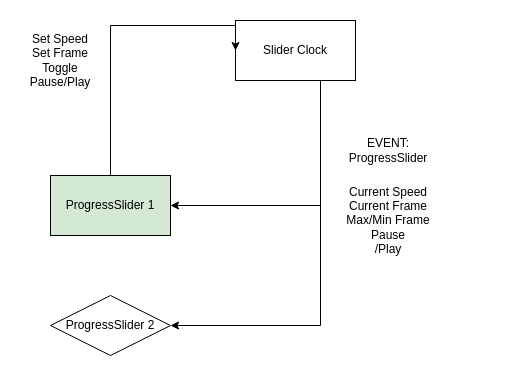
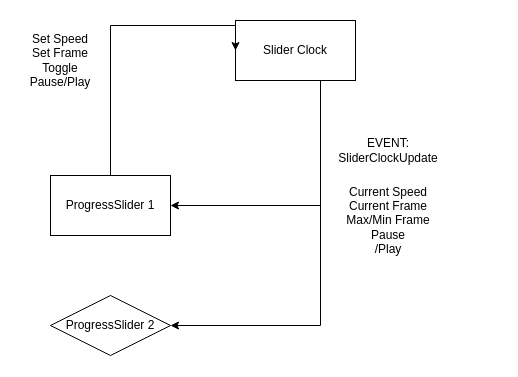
  <mxCell id="0" />
  <mxCell id="1" parent="0" />
  <mxCell id="2" style="edgeStyle=orthogonalEdgeStyle;rounded=0;orthogonalLoop=1;jettySize=auto;html=1;entryX=1;entryY=0.5;entryDx=0;entryDy=0;" edge="1" parent="1" source="4" target="6"><mxGeometry relative="1" as="geometry"><Array as="points"><mxPoint x="320" y="205" /></Array></mxGeometry></mxCell>
  <mxCell id="3" style="edgeStyle=orthogonalEdgeStyle;rounded=0;orthogonalLoop=1;jettySize=auto;html=1;entryX=1;entryY=0.5;entryDx=0;entryDy=0;" edge="1" parent="1" source="4" target="9"><mxGeometry relative="1" as="geometry"><Array as="points"><mxPoint x="320" y="325" /></Array></mxGeometry></mxCell>
  <mxCell id="4" value="Slider Clock" style="rounded=0;whiteSpace=wrap;html=1;" vertex="1" parent="1"><mxGeometry x="235" y="20" width="120" height="60" as="geometry" /></mxCell>
  <mxCell id="5" style="edgeStyle=orthogonalEdgeStyle;rounded=0;orthogonalLoop=1;jettySize=auto;html=1;entryX=0;entryY=0.5;entryDx=0;entryDy=0;" edge="1" parent="1" source="6" target="4"><mxGeometry relative="1" as="geometry"><Array as="points"><mxPoint x="110" y="25" /></Array></mxGeometry></mxCell>
- <mxCell id="6" value="ProgressSlider 1" style="rounded=0;whiteSpace=wrap;html=1;fillColor=#d5e8d4;" vertex="1" parent="1"><mxGeometry x="50" y="175" width="120" height="60" as="geometry" /></mxCell>
+ <mxCell id="6" value="ProgressSlider 1" style="rounded=0;whiteSpace=wrap;html=1;" vertex="1" parent="1"><mxGeometry x="50" y="175" width="120" height="60" as="geometry" /></mxCell>
  <mxCell id="7" value="&lt;div&gt;Set Speed&lt;/div&gt;&lt;div&gt;Set Frame&lt;/div&gt;&lt;div&gt;Toggle Pause/Play&lt;/div&gt;" style="text;html=1;strokeColor=none;fillColor=none;align=center;verticalAlign=middle;whiteSpace=wrap;rounded=0;" vertex="1" parent="1"><mxGeometry x="20" y="45" width="80" height="30" as="geometry" /></mxCell>
  <mxCell id="8" value="&lt;div&gt;Current Speed&lt;/div&gt;&lt;div&gt;Current Frame&lt;/div&gt;&lt;div&gt;Max/Min Frame&lt;br&gt;&lt;/div&gt;&lt;div&gt;Pause&lt;br&gt;&lt;/div&gt;/Play" style="text;html=1;strokeColor=none;fillColor=none;align=center;verticalAlign=middle;whiteSpace=wrap;rounded=0;" vertex="1" parent="1"><mxGeometry x="280" y="205" width="216" height="30" as="geometry" /></mxCell>
  <mxCell id="9" value="ProgressSlider 2" style="rhombus;whiteSpace=wrap;html=1;" vertex="1" parent="1"><mxGeometry x="50" y="295" width="120" height="60" as="geometry" /></mxCell>
- <mxCell id="10" value="EVENT: ProgressSlider" style="text;html=1;strokeColor=none;fillColor=none;align=center;verticalAlign=middle;whiteSpace=wrap;rounded=0;" vertex="1" parent="1"><mxGeometry x="358" y="135" width="60" height="30" as="geometry" /></mxCell>
+ <mxCell id="10" value="EVENT: SliderClockUpdate" style="text;html=1;strokeColor=none;fillColor=none;align=center;verticalAlign=middle;whiteSpace=wrap;rounded=0;" vertex="1" parent="1"><mxGeometry x="358" y="135" width="60" height="30" as="geometry" /></mxCell>
